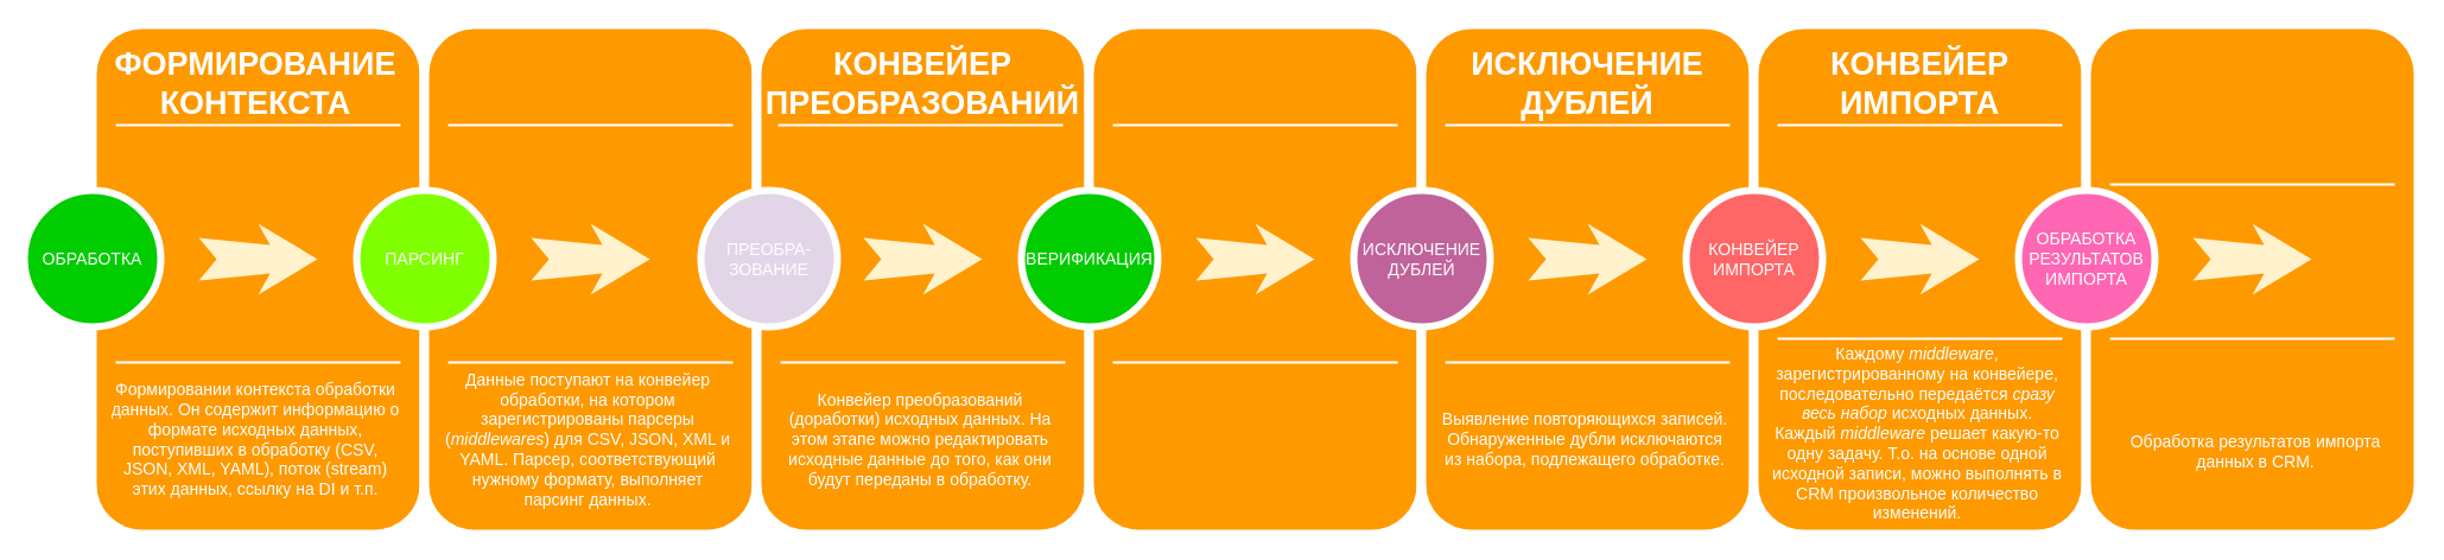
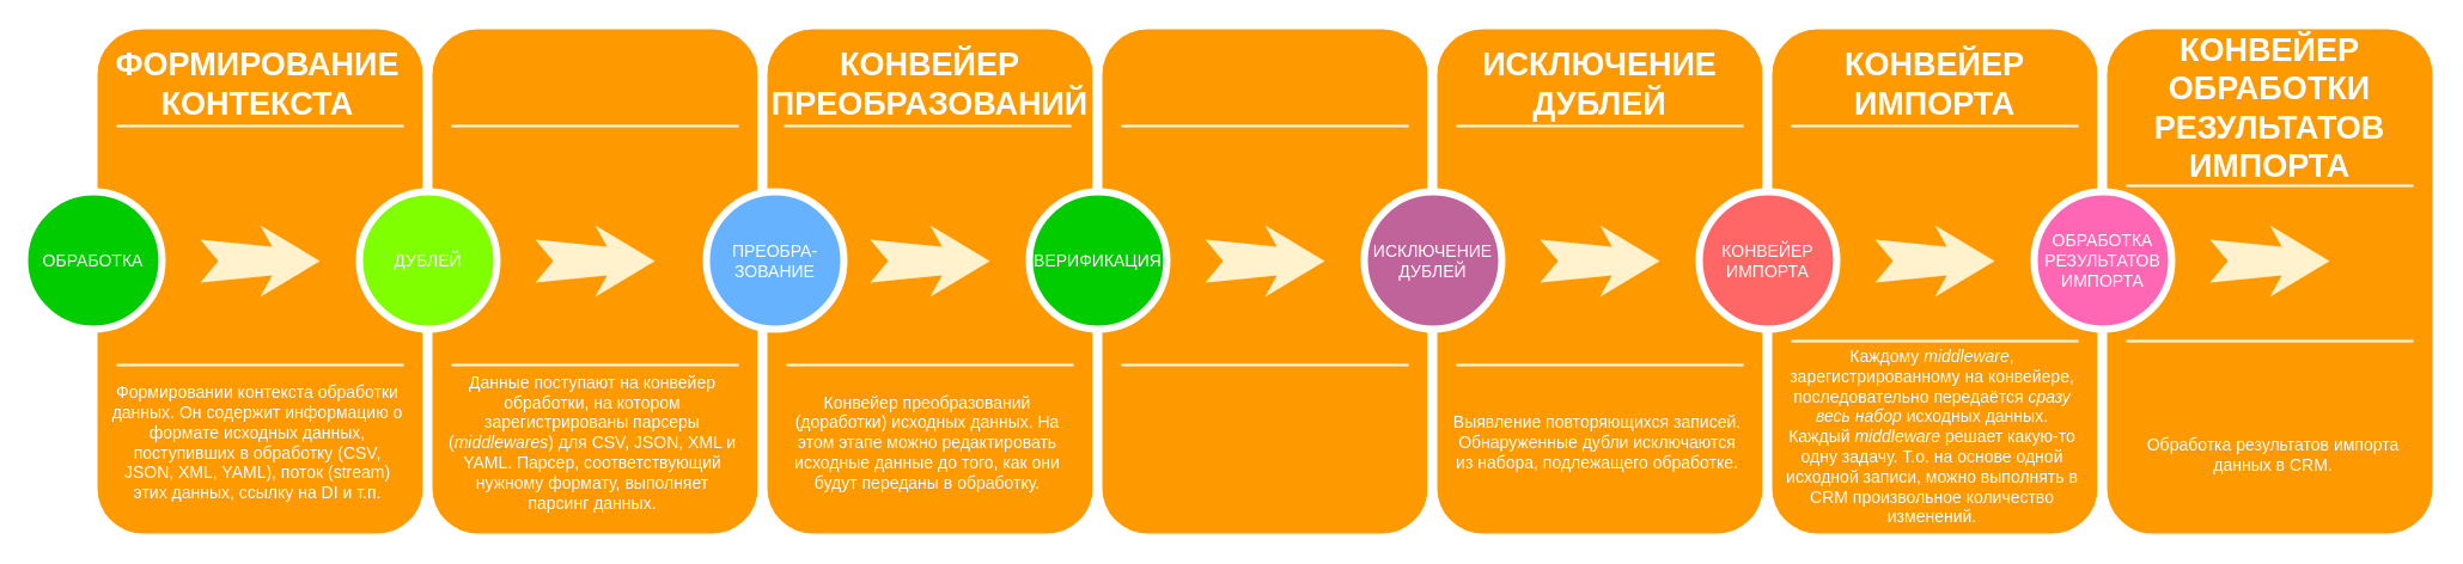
  <mxCell id="0" />
  <mxCell id="1" parent="0" />
  <mxCell id="2" value="" style="whiteSpace=wrap;html=1;rounded=1;shadow=0;strokeWidth=8;fontSize=20;align=center;fillColor=#FE9900;strokeColor=#FFFFFF;" vertex="1" parent="1"><mxGeometry x="77" y="20" width="280" height="430" as="geometry" /></mxCell>
  <mxCell id="3" value="ФОРМИРОВАНИЕ КОНТЕКСТА" style="text;html=1;strokeColor=none;fillColor=none;align=center;verticalAlign=middle;whiteSpace=wrap;rounded=0;shadow=0;fontSize=27;fontColor=#FFFFFF;fontStyle=1" vertex="1" parent="1"><mxGeometry x="90" y="40" width="250" height="60" as="geometry" /></mxCell>
  <mxCell id="4" value="Формировании контекста обработки данных. Он содержит информацию о формате исходных данных, поступивших в обработку (CSV, JSON, XML, YAML), поток (stream) этих данных, ссылку на DI и т.п." style="text;html=1;strokeColor=none;fillColor=none;align=center;verticalAlign=middle;whiteSpace=wrap;rounded=0;shadow=0;fontSize=14;fontColor=#FFFFFF;" vertex="1" parent="1"><mxGeometry x="90" y="310" width="250" height="120" as="geometry" /></mxCell>
  <mxCell id="5" value="" style="line;strokeWidth=2;html=1;rounded=0;shadow=0;fontSize=27;align=center;fillColor=none;strokeColor=#FFFFFF;" vertex="1" parent="1"><mxGeometry x="97" y="100" width="240" height="10" as="geometry" /></mxCell>
  <mxCell id="6" value="" style="line;strokeWidth=2;html=1;rounded=0;shadow=0;fontSize=27;align=center;fillColor=none;strokeColor=#FFFFFF;" vertex="1" parent="1"><mxGeometry x="97" y="300" width="240" height="10" as="geometry" /></mxCell>
  <mxCell id="7" value="ОБРАБОТКА" style="ellipse;whiteSpace=wrap;html=1;rounded=0;shadow=0;strokeWidth=6;fontSize=14;align=center;fillColor=#00CC00;strokeColor=#FFFFFF;fontColor=#FFFFFF;" vertex="1" parent="1"><mxGeometry x="20" y="160" width="115" height="115" as="geometry" /></mxCell>
  <mxCell id="8" value="" style="html=1;shadow=0;dashed=0;align=center;verticalAlign=middle;shape=mxgraph.arrows2.stylisedArrow;dy=0.6;dx=40;notch=15;feather=0.4;rounded=0;strokeWidth=1;fontSize=27;strokeColor=none;fillColor=#fff2cc;" vertex="1" parent="1"><mxGeometry x="167" y="188" width="100" height="60" as="geometry" /></mxCell>
  <mxCell id="9" value="" style="whiteSpace=wrap;html=1;rounded=1;shadow=0;strokeWidth=8;fontSize=20;align=center;fillColor=#FE9900;strokeColor=#FFFFFF;" vertex="1" parent="1"><mxGeometry x="357" y="20" width="280" height="430" as="geometry" /></mxCell>
  <mxCell id="10" value="Данные поступают на конвейер обработки, на котором зарегистрированы парсеры (&lt;i&gt;middlewares&lt;/i&gt;) для CSV, JSON, XML и YAML. Парсер, соответствующий нужному формату, выполняет парсинг данных." style="text;html=1;strokeColor=none;fillColor=none;align=center;verticalAlign=middle;whiteSpace=wrap;rounded=0;shadow=0;fontSize=14;fontColor=#FFFFFF;" vertex="1" parent="1"><mxGeometry x="370" y="310" width="250" height="120" as="geometry" /></mxCell>
  <mxCell id="11" value="" style="line;strokeWidth=2;html=1;rounded=0;shadow=0;fontSize=27;align=center;fillColor=none;strokeColor=#FFFFFF;" vertex="1" parent="1"><mxGeometry x="377" y="100" width="240" height="10" as="geometry" /></mxCell>
  <mxCell id="12" value="" style="line;strokeWidth=2;html=1;rounded=0;shadow=0;fontSize=27;align=center;fillColor=none;strokeColor=#FFFFFF;" vertex="1" parent="1"><mxGeometry x="377" y="300" width="240" height="10" as="geometry" /></mxCell>
- <mxCell id="13" value="ПАРСИНГ" style="ellipse;whiteSpace=wrap;html=1;rounded=0;shadow=0;strokeWidth=6;fontSize=14;align=center;fillColor=#80FF00;strokeColor=#FFFFFF;fontColor=#FFFFFF;" vertex="1" parent="1"><mxGeometry x="300" y="160" width="115" height="115" as="geometry" /></mxCell>
+ <mxCell id="13" value="ДУБЛЕЙ" style="ellipse;whiteSpace=wrap;html=1;rounded=0;shadow=0;strokeWidth=6;fontSize=14;align=center;fillColor=#80FF00;strokeColor=#FFFFFF;fontColor=#FFFFFF;" vertex="1" parent="1"><mxGeometry x="300" y="160" width="115" height="115" as="geometry" /></mxCell>
  <mxCell id="14" value="" style="html=1;shadow=0;dashed=0;align=center;verticalAlign=middle;shape=mxgraph.arrows2.stylisedArrow;dy=0.6;dx=40;notch=15;feather=0.4;rounded=0;strokeWidth=1;fontSize=27;strokeColor=none;fillColor=#fff2cc;" vertex="1" parent="1"><mxGeometry x="447" y="188" width="100" height="60" as="geometry" /></mxCell>
  <mxCell id="15" value="" style="whiteSpace=wrap;html=1;rounded=1;shadow=0;strokeWidth=8;fontSize=20;align=center;fillColor=#FE9900;strokeColor=#FFFFFF;" vertex="1" parent="1"><mxGeometry x="637" y="20" width="280" height="430" as="geometry" /></mxCell>
  <mxCell id="16" value="КОНВЕЙЕР ПРЕОБРАЗОВАНИЙ" style="text;html=1;strokeColor=none;fillColor=none;align=center;verticalAlign=middle;whiteSpace=wrap;rounded=0;shadow=0;fontSize=27;fontColor=#FFFFFF;fontStyle=1" vertex="1" parent="1"><mxGeometry x="637" y="45" width="280" height="50" as="geometry" /></mxCell>
  <mxCell id="17" value="Конвейер преобразований (доработки) исходных данных. На этом этапе можно редактировать исходные данные до того, как они будут переданы в обработку." style="text;html=1;strokeColor=none;fillColor=none;align=center;verticalAlign=middle;whiteSpace=wrap;rounded=0;shadow=0;fontSize=14;fontColor=#FFFFFF;" vertex="1" parent="1"><mxGeometry x="650" y="310" width="250" height="120" as="geometry" /></mxCell>
  <mxCell id="18" value="" style="line;strokeWidth=2;html=1;rounded=0;shadow=0;fontSize=27;align=center;fillColor=none;strokeColor=#FFFFFF;" vertex="1" parent="1"><mxGeometry x="655" y="100" width="240" height="10" as="geometry" /></mxCell>
  <mxCell id="19" value="" style="line;strokeWidth=2;html=1;rounded=0;shadow=0;fontSize=27;align=center;fillColor=none;strokeColor=#FFFFFF;" vertex="1" parent="1"><mxGeometry x="657" y="300" width="240" height="10" as="geometry" /></mxCell>
- <mxCell id="20" value="ПРЕОБРА-ЗОВАНИЕ" style="ellipse;whiteSpace=wrap;html=1;rounded=0;shadow=0;strokeWidth=6;fontSize=14;align=center;fillColor=#e1d5e7;strokeColor=#FFFFFF;fontColor=#FFFFFF;" vertex="1" parent="1"><mxGeometry x="590" y="160" width="115" height="115" as="geometry" /></mxCell>
+ <mxCell id="20" value="ПРЕОБРА-ЗОВАНИЕ" style="ellipse;whiteSpace=wrap;html=1;rounded=0;shadow=0;strokeWidth=6;fontSize=14;align=center;fillColor=#66B2FF;strokeColor=#FFFFFF;fontColor=#FFFFFF;" vertex="1" parent="1"><mxGeometry x="590" y="160" width="115" height="115" as="geometry" /></mxCell>
  <mxCell id="21" value="" style="html=1;shadow=0;dashed=0;align=center;verticalAlign=middle;shape=mxgraph.arrows2.stylisedArrow;dy=0.6;dx=40;notch=15;feather=0.4;rounded=0;strokeWidth=1;fontSize=27;strokeColor=none;fillColor=#fff2cc;" vertex="1" parent="1"><mxGeometry x="727" y="188" width="100" height="60" as="geometry" /></mxCell>
  <mxCell id="22" value="" style="whiteSpace=wrap;html=1;rounded=1;shadow=0;strokeWidth=8;fontSize=20;align=center;fillColor=#FE9900;strokeColor=#FFFFFF;" vertex="1" parent="1"><mxGeometry x="917" y="20" width="280" height="430" as="geometry" /></mxCell>
  <mxCell id="23" value="" style="line;strokeWidth=2;html=1;rounded=0;shadow=0;fontSize=27;align=center;fillColor=none;strokeColor=#FFFFFF;" vertex="1" parent="1"><mxGeometry x="937" y="100" width="240" height="10" as="geometry" /></mxCell>
  <mxCell id="24" value="" style="line;strokeWidth=2;html=1;rounded=0;shadow=0;fontSize=27;align=center;fillColor=none;strokeColor=#FFFFFF;" vertex="1" parent="1"><mxGeometry x="937" y="300" width="240" height="10" as="geometry" /></mxCell>
  <mxCell id="25" value="ВЕРИФИКАЦИЯ" style="ellipse;whiteSpace=wrap;html=1;rounded=0;shadow=0;strokeWidth=6;fontSize=14;align=center;fillColor=#00cc00;strokeColor=#FFFFFF;fontColor=#FFFFFF;" vertex="1" parent="1"><mxGeometry x="860" y="160" width="115" height="115" as="geometry" /></mxCell>
  <mxCell id="26" value="" style="html=1;shadow=0;dashed=0;align=center;verticalAlign=middle;shape=mxgraph.arrows2.stylisedArrow;dy=0.6;dx=40;notch=15;feather=0.4;rounded=0;strokeWidth=1;fontSize=27;strokeColor=none;fillColor=#fff2cc;" vertex="1" parent="1"><mxGeometry x="1007" y="188" width="100" height="60" as="geometry" /></mxCell>
  <mxCell id="27" value="" style="whiteSpace=wrap;html=1;rounded=1;shadow=0;strokeWidth=8;fontSize=20;align=center;fillColor=#FE9900;strokeColor=#FFFFFF;" vertex="1" parent="1"><mxGeometry x="1197" y="20" width="280" height="430" as="geometry" /></mxCell>
  <mxCell id="28" value="ИСКЛЮЧЕНИЕ ДУБЛЕЙ" style="text;html=1;strokeColor=none;fillColor=none;align=center;verticalAlign=middle;whiteSpace=wrap;rounded=0;shadow=0;fontSize=27;fontColor=#FFFFFF;fontStyle=1" vertex="1" parent="1"><mxGeometry x="1197" y="40" width="280" height="60" as="geometry" /></mxCell>
  <mxCell id="29" value="Выявление повторяющихся записей. Обнаруженные дубли исключаются из набора, подлежащего обработке." style="text;html=1;strokeColor=none;fillColor=none;align=center;verticalAlign=middle;whiteSpace=wrap;rounded=0;shadow=0;fontSize=14;fontColor=#FFFFFF;" vertex="1" parent="1"><mxGeometry x="1210" y="310" width="250" height="120" as="geometry" /></mxCell>
  <mxCell id="30" value="" style="line;strokeWidth=2;html=1;rounded=0;shadow=0;fontSize=27;align=center;fillColor=none;strokeColor=#FFFFFF;" vertex="1" parent="1"><mxGeometry x="1217" y="100" width="240" height="10" as="geometry" /></mxCell>
  <mxCell id="31" value="" style="line;strokeWidth=2;html=1;rounded=0;shadow=0;fontSize=27;align=center;fillColor=none;strokeColor=#FFFFFF;" vertex="1" parent="1"><mxGeometry x="1217" y="300" width="240" height="10" as="geometry" /></mxCell>
  <mxCell id="32" value="" style="html=1;shadow=0;dashed=0;align=center;verticalAlign=middle;shape=mxgraph.arrows2.stylisedArrow;dy=0.6;dx=40;notch=15;feather=0.4;rounded=0;strokeWidth=1;fontSize=27;strokeColor=none;fillColor=#fff2cc;" vertex="1" parent="1"><mxGeometry x="1287" y="188" width="100" height="60" as="geometry" /></mxCell>
  <mxCell id="33" value="ИСКЛЮЧЕНИЕ ДУБЛЕЙ" style="ellipse;whiteSpace=wrap;html=1;rounded=0;shadow=0;strokeWidth=6;fontSize=14;align=center;fillColor=#BF639A;strokeColor=#FFFFFF;fontColor=#FFFFFF;" vertex="1" parent="1"><mxGeometry x="1140" y="160" width="115" height="115" as="geometry" /></mxCell>
  <mxCell id="34" value="" style="whiteSpace=wrap;html=1;rounded=1;shadow=0;strokeWidth=8;fontSize=20;align=center;fillColor=#FE9900;strokeColor=#FFFFFF;" vertex="1" parent="1"><mxGeometry x="1477" y="20" width="280" height="430" as="geometry" /></mxCell>
  <mxCell id="35" value="КОНВЕЙЕР ИМПОРТА" style="text;html=1;strokeColor=none;fillColor=none;align=center;verticalAlign=middle;whiteSpace=wrap;rounded=0;shadow=0;fontSize=27;fontColor=#FFFFFF;fontStyle=1" vertex="1" parent="1"><mxGeometry x="1477" y="40" width="280" height="60" as="geometry" /></mxCell>
  <mxCell id="36" value="Каждому &lt;i&gt;middleware&lt;/i&gt;, зарегистрированному на конвейере, последовательно передаётся &lt;i&gt;сразу весь набор&lt;/i&gt; исходных данных. Каждый &lt;i&gt;middleware &lt;/i&gt;решает какую-то одну задачу. Т.о. на основе одной исходной записи, можно выполнять в CRM произвольное количество изменений." style="text;html=1;strokeColor=none;fillColor=none;align=center;verticalAlign=middle;whiteSpace=wrap;rounded=0;shadow=0;fontSize=14;fontColor=#FFFFFF;" vertex="1" parent="1"><mxGeometry x="1490" y="300" width="250" height="130" as="geometry" /></mxCell>
  <mxCell id="37" value="" style="line;strokeWidth=2;html=1;rounded=0;shadow=0;fontSize=27;align=center;fillColor=none;strokeColor=#FFFFFF;" vertex="1" parent="1"><mxGeometry x="1497" y="100" width="240" height="10" as="geometry" /></mxCell>
  <mxCell id="38" value="" style="line;strokeWidth=2;html=1;rounded=0;shadow=0;fontSize=27;align=center;fillColor=none;strokeColor=#FFFFFF;" vertex="1" parent="1"><mxGeometry x="1497" y="280" width="240" height="10" as="geometry" /></mxCell>
  <mxCell id="39" value="" style="html=1;shadow=0;dashed=0;align=center;verticalAlign=middle;shape=mxgraph.arrows2.stylisedArrow;dy=0.6;dx=40;notch=15;feather=0.4;rounded=0;strokeWidth=1;fontSize=27;strokeColor=none;fillColor=#fff2cc;" vertex="1" parent="1"><mxGeometry x="1567" y="188" width="100" height="60" as="geometry" /></mxCell>
  <mxCell id="40" value="КОНВЕЙЕР ИМПОРТА" style="ellipse;whiteSpace=wrap;html=1;rounded=0;shadow=0;strokeWidth=6;fontSize=14;align=center;fillColor=#FF6666;strokeColor=#FFFFFF;fontColor=#FFFFFF;" vertex="1" parent="1"><mxGeometry x="1420" y="160" width="115" height="115" as="geometry" /></mxCell>
  <mxCell id="41" value="" style="whiteSpace=wrap;html=1;rounded=1;shadow=0;strokeWidth=8;fontSize=20;align=center;fillColor=#FE9900;strokeColor=#FFFFFF;" vertex="1" parent="1"><mxGeometry x="1757" y="20" width="280" height="430" as="geometry" /></mxCell>
+ <mxCell id="42" value="КОНВЕЙЕР ОБРАБОТКИ РЕЗУЛЬТАТОВ ИМПОРТА" style="text;html=1;strokeColor=none;fillColor=none;align=center;verticalAlign=middle;whiteSpace=wrap;rounded=0;shadow=0;fontSize=27;fontColor=#FFFFFF;fontStyle=1" vertex="1" parent="1"><mxGeometry x="1757" y="40" width="280" height="100" as="geometry" /></mxCell>
  <mxCell id="43" value="Обработка результатов импорта данных в CRM." style="text;html=1;strokeColor=none;fillColor=none;align=center;verticalAlign=middle;whiteSpace=wrap;rounded=0;shadow=0;fontSize=14;fontColor=#FFFFFF;" vertex="1" parent="1"><mxGeometry x="1775" y="315" width="250" height="130" as="geometry" /></mxCell>
  <mxCell id="44" value="" style="line;strokeWidth=2;html=1;rounded=0;shadow=0;fontSize=27;align=center;fillColor=none;strokeColor=#FFFFFF;" vertex="1" parent="1"><mxGeometry x="1777" y="150" width="240" height="10" as="geometry" /></mxCell>
  <mxCell id="45" value="" style="line;strokeWidth=2;html=1;rounded=0;shadow=0;fontSize=27;align=center;fillColor=none;strokeColor=#FFFFFF;" vertex="1" parent="1"><mxGeometry x="1777" y="280" width="240" height="10" as="geometry" /></mxCell>
  <mxCell id="46" value="" style="html=1;shadow=0;dashed=0;align=center;verticalAlign=middle;shape=mxgraph.arrows2.stylisedArrow;dy=0.6;dx=40;notch=15;feather=0.4;rounded=0;strokeWidth=1;fontSize=27;strokeColor=none;fillColor=#fff2cc;" vertex="1" parent="1"><mxGeometry x="1847" y="188" width="100" height="60" as="geometry" /></mxCell>
  <mxCell id="47" value="ОБРАБОТКА РЕЗУЛЬТАТОВ ИМПОРТА" style="ellipse;whiteSpace=wrap;html=1;rounded=0;shadow=0;strokeWidth=6;fontSize=14;align=center;fillColor=#FF66B3;strokeColor=#FFFFFF;fontColor=#FFFFFF;" vertex="1" parent="1"><mxGeometry x="1700" y="160" width="115" height="115" as="geometry" /></mxCell>
